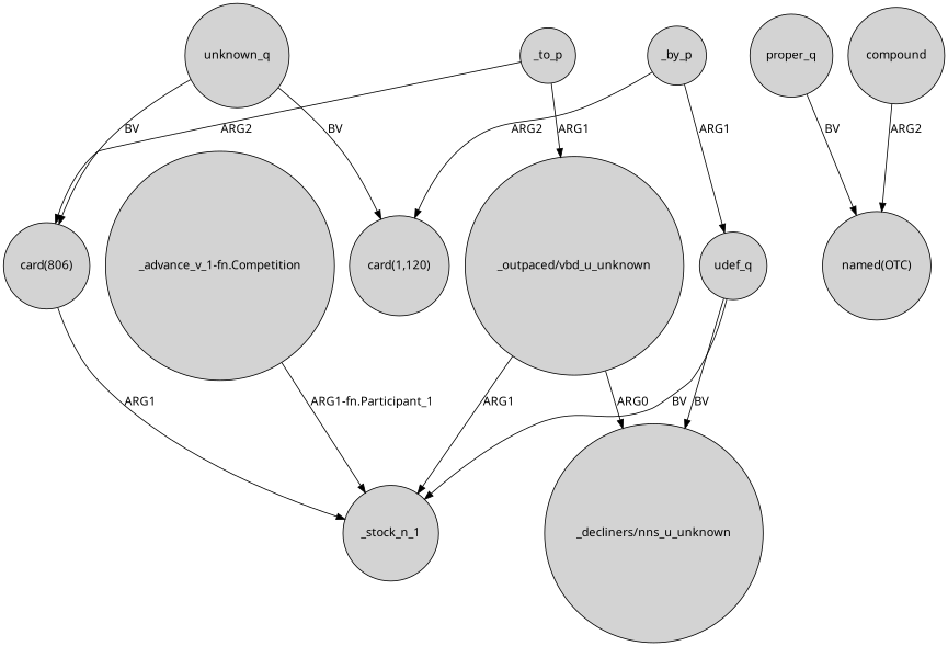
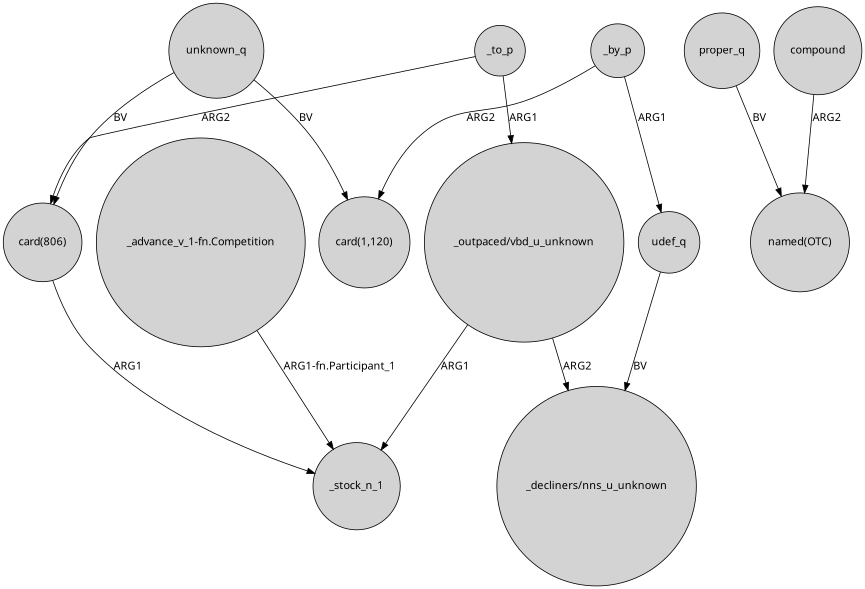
  digraph {
    fontname="Noto Sans"
    node [fontname="Noto Sans" shape=circle style=filled]
    edge [fontname="Noto Sans"]
    _by_p
    "card(1,120)"
    udef_q
    "_outpaced/vbd_u_unknown"
    _stock_n_1
    "_decliners/nns_u_unknown"
    "_advance_v_1-fn.Competition"
    proper_q
    "named(OTC)"
    _to_p
    "card(806)"
    n12 [label=unknown_q]
    compound
    _by_p -> "card(1,120)" [label=ARG2]
    _by_p -> udef_q [label=ARG1]
-   udef_q -> _stock_n_1 [label=BV]
    udef_q -> "_decliners/nns_u_unknown" [label=BV]
    "_outpaced/vbd_u_unknown" -> _stock_n_1 [label=ARG1]
-   "_outpaced/vbd_u_unknown" -> "_decliners/nns_u_unknown" [label=ARG0]
+   "_outpaced/vbd_u_unknown" -> "_decliners/nns_u_unknown" [label=ARG2]
    "_advance_v_1-fn.Competition" -> _stock_n_1 [label="ARG1-fn.Participant_1"]
    proper_q -> "named(OTC)" [label=BV]
    _to_p -> "_outpaced/vbd_u_unknown" [label=ARG1]
    _to_p -> "card(806)" [label=ARG2]
    "card(806)" -> _stock_n_1 [label=ARG1]
    n12 -> "card(1,120)" [label=BV]
    n12 -> "card(806)" [label=BV]
    compound -> "named(OTC)" [label=ARG2]
  }
